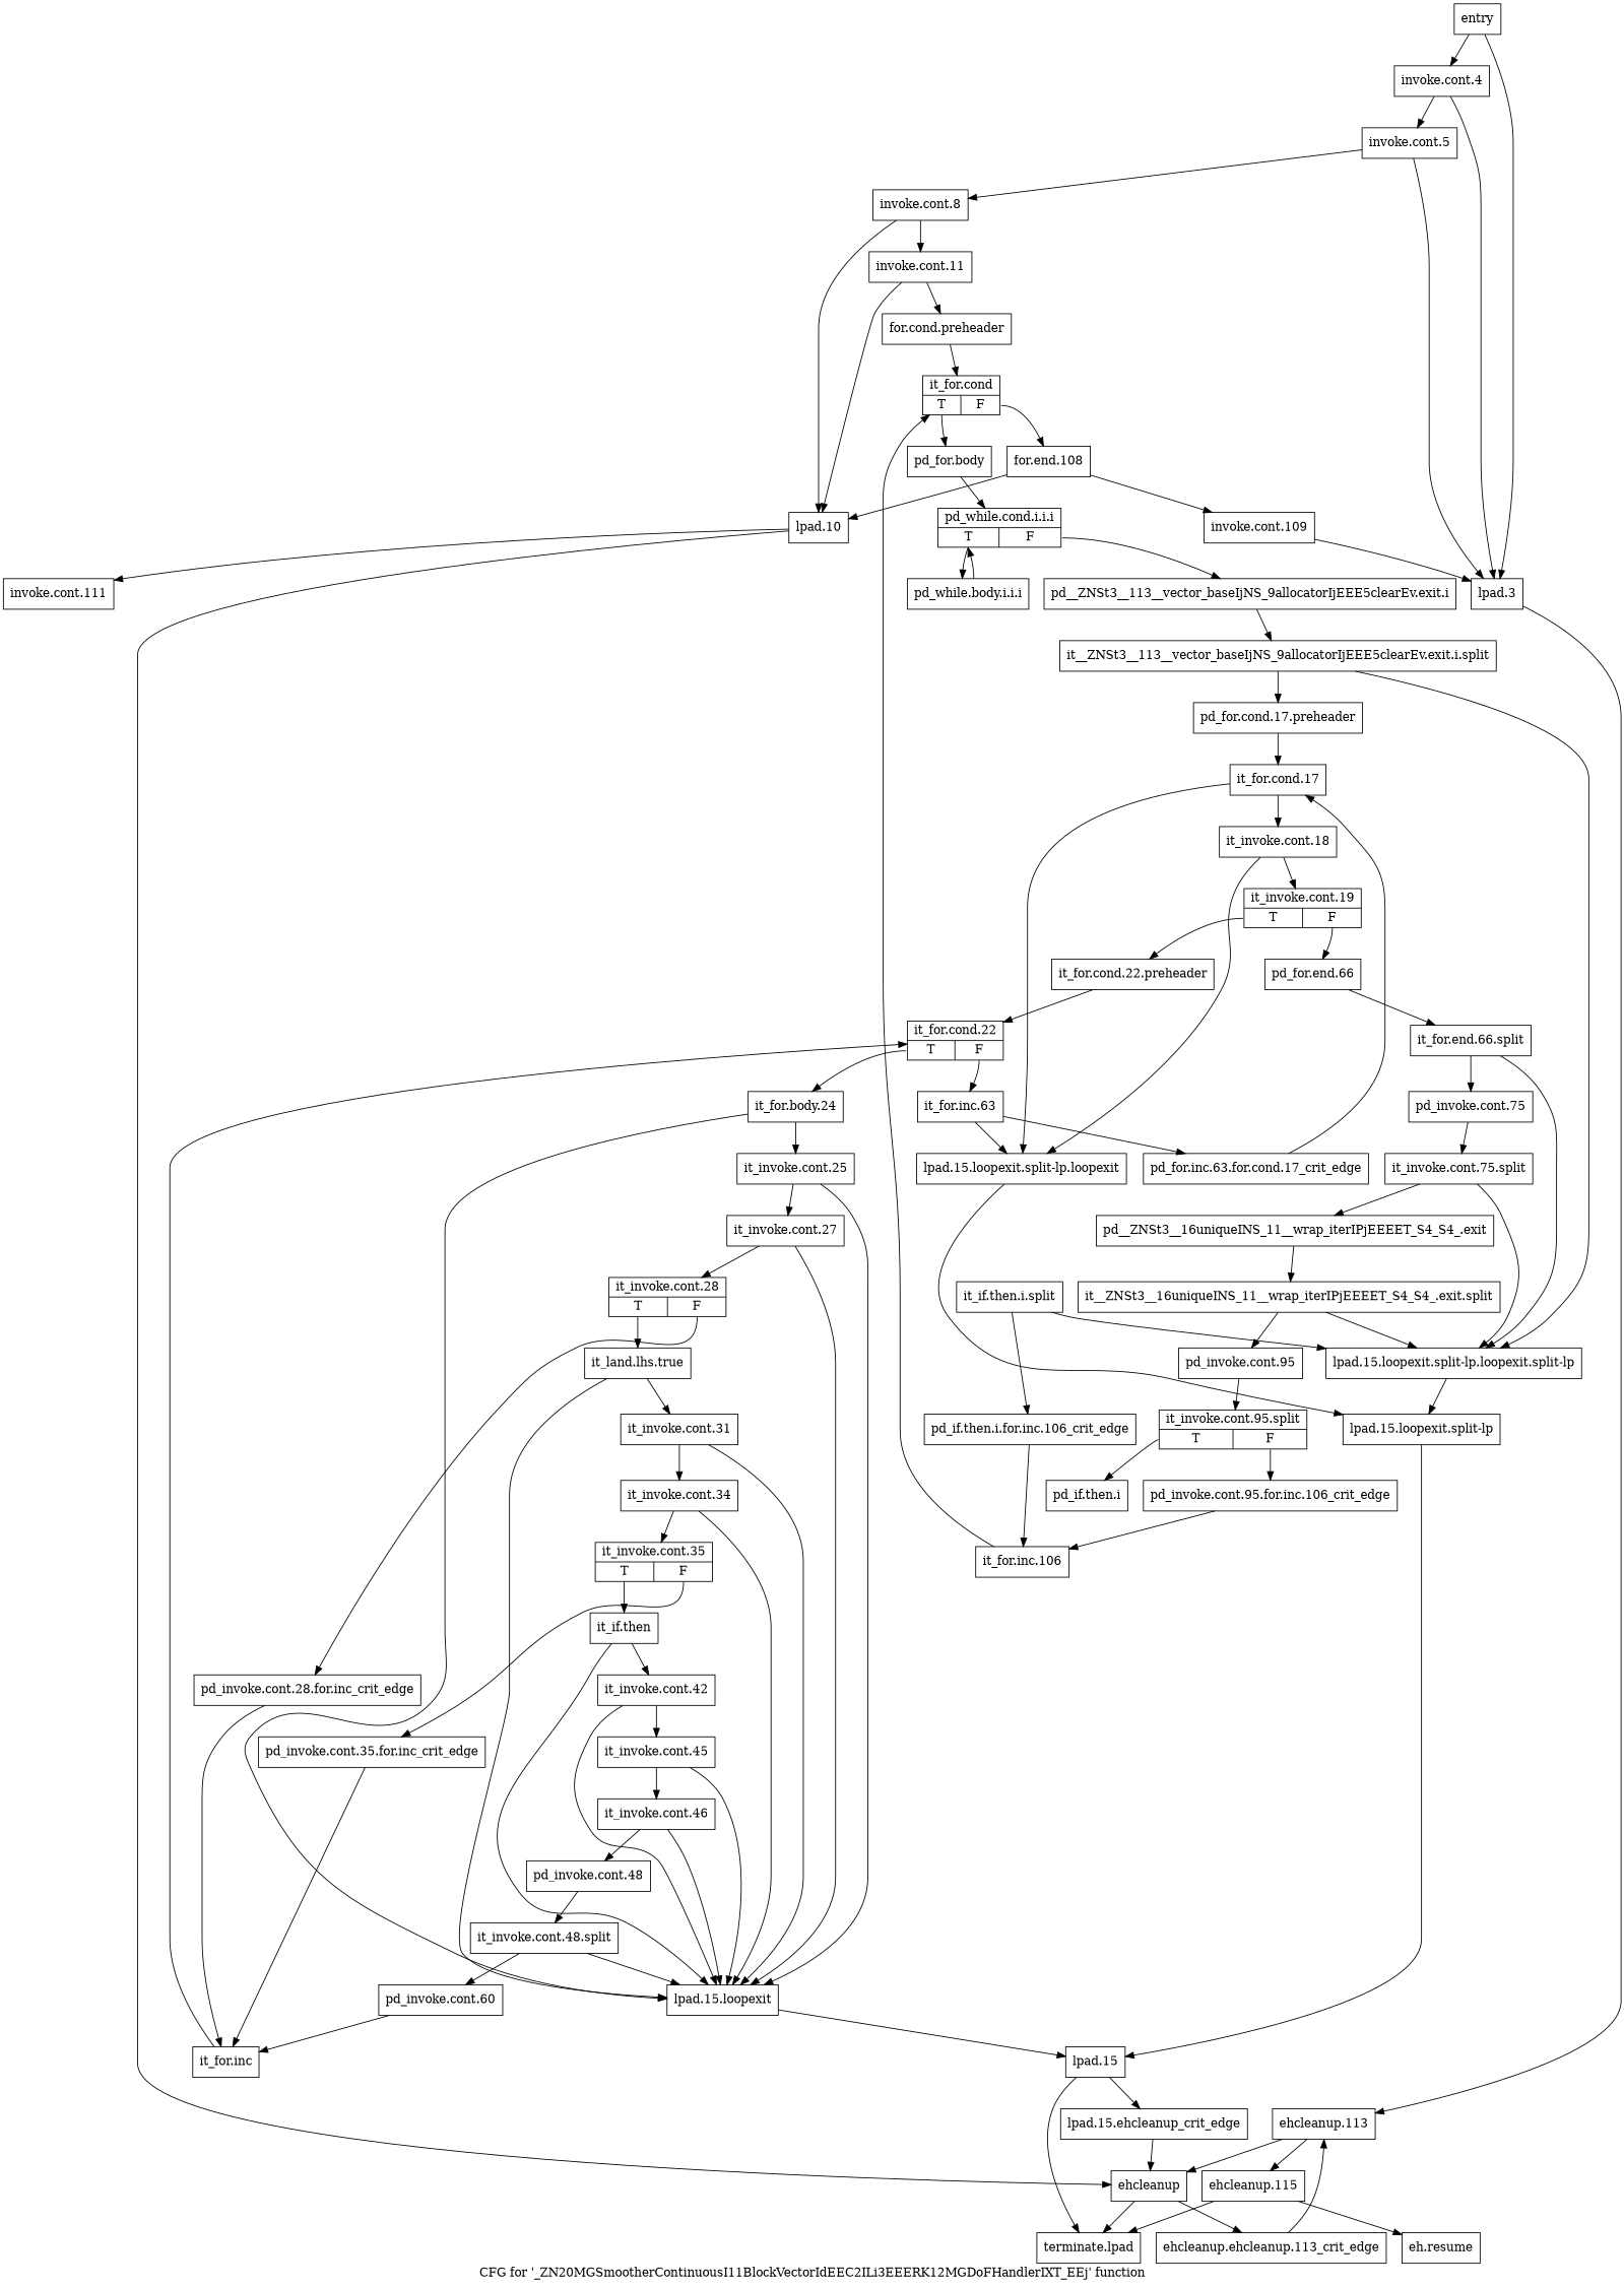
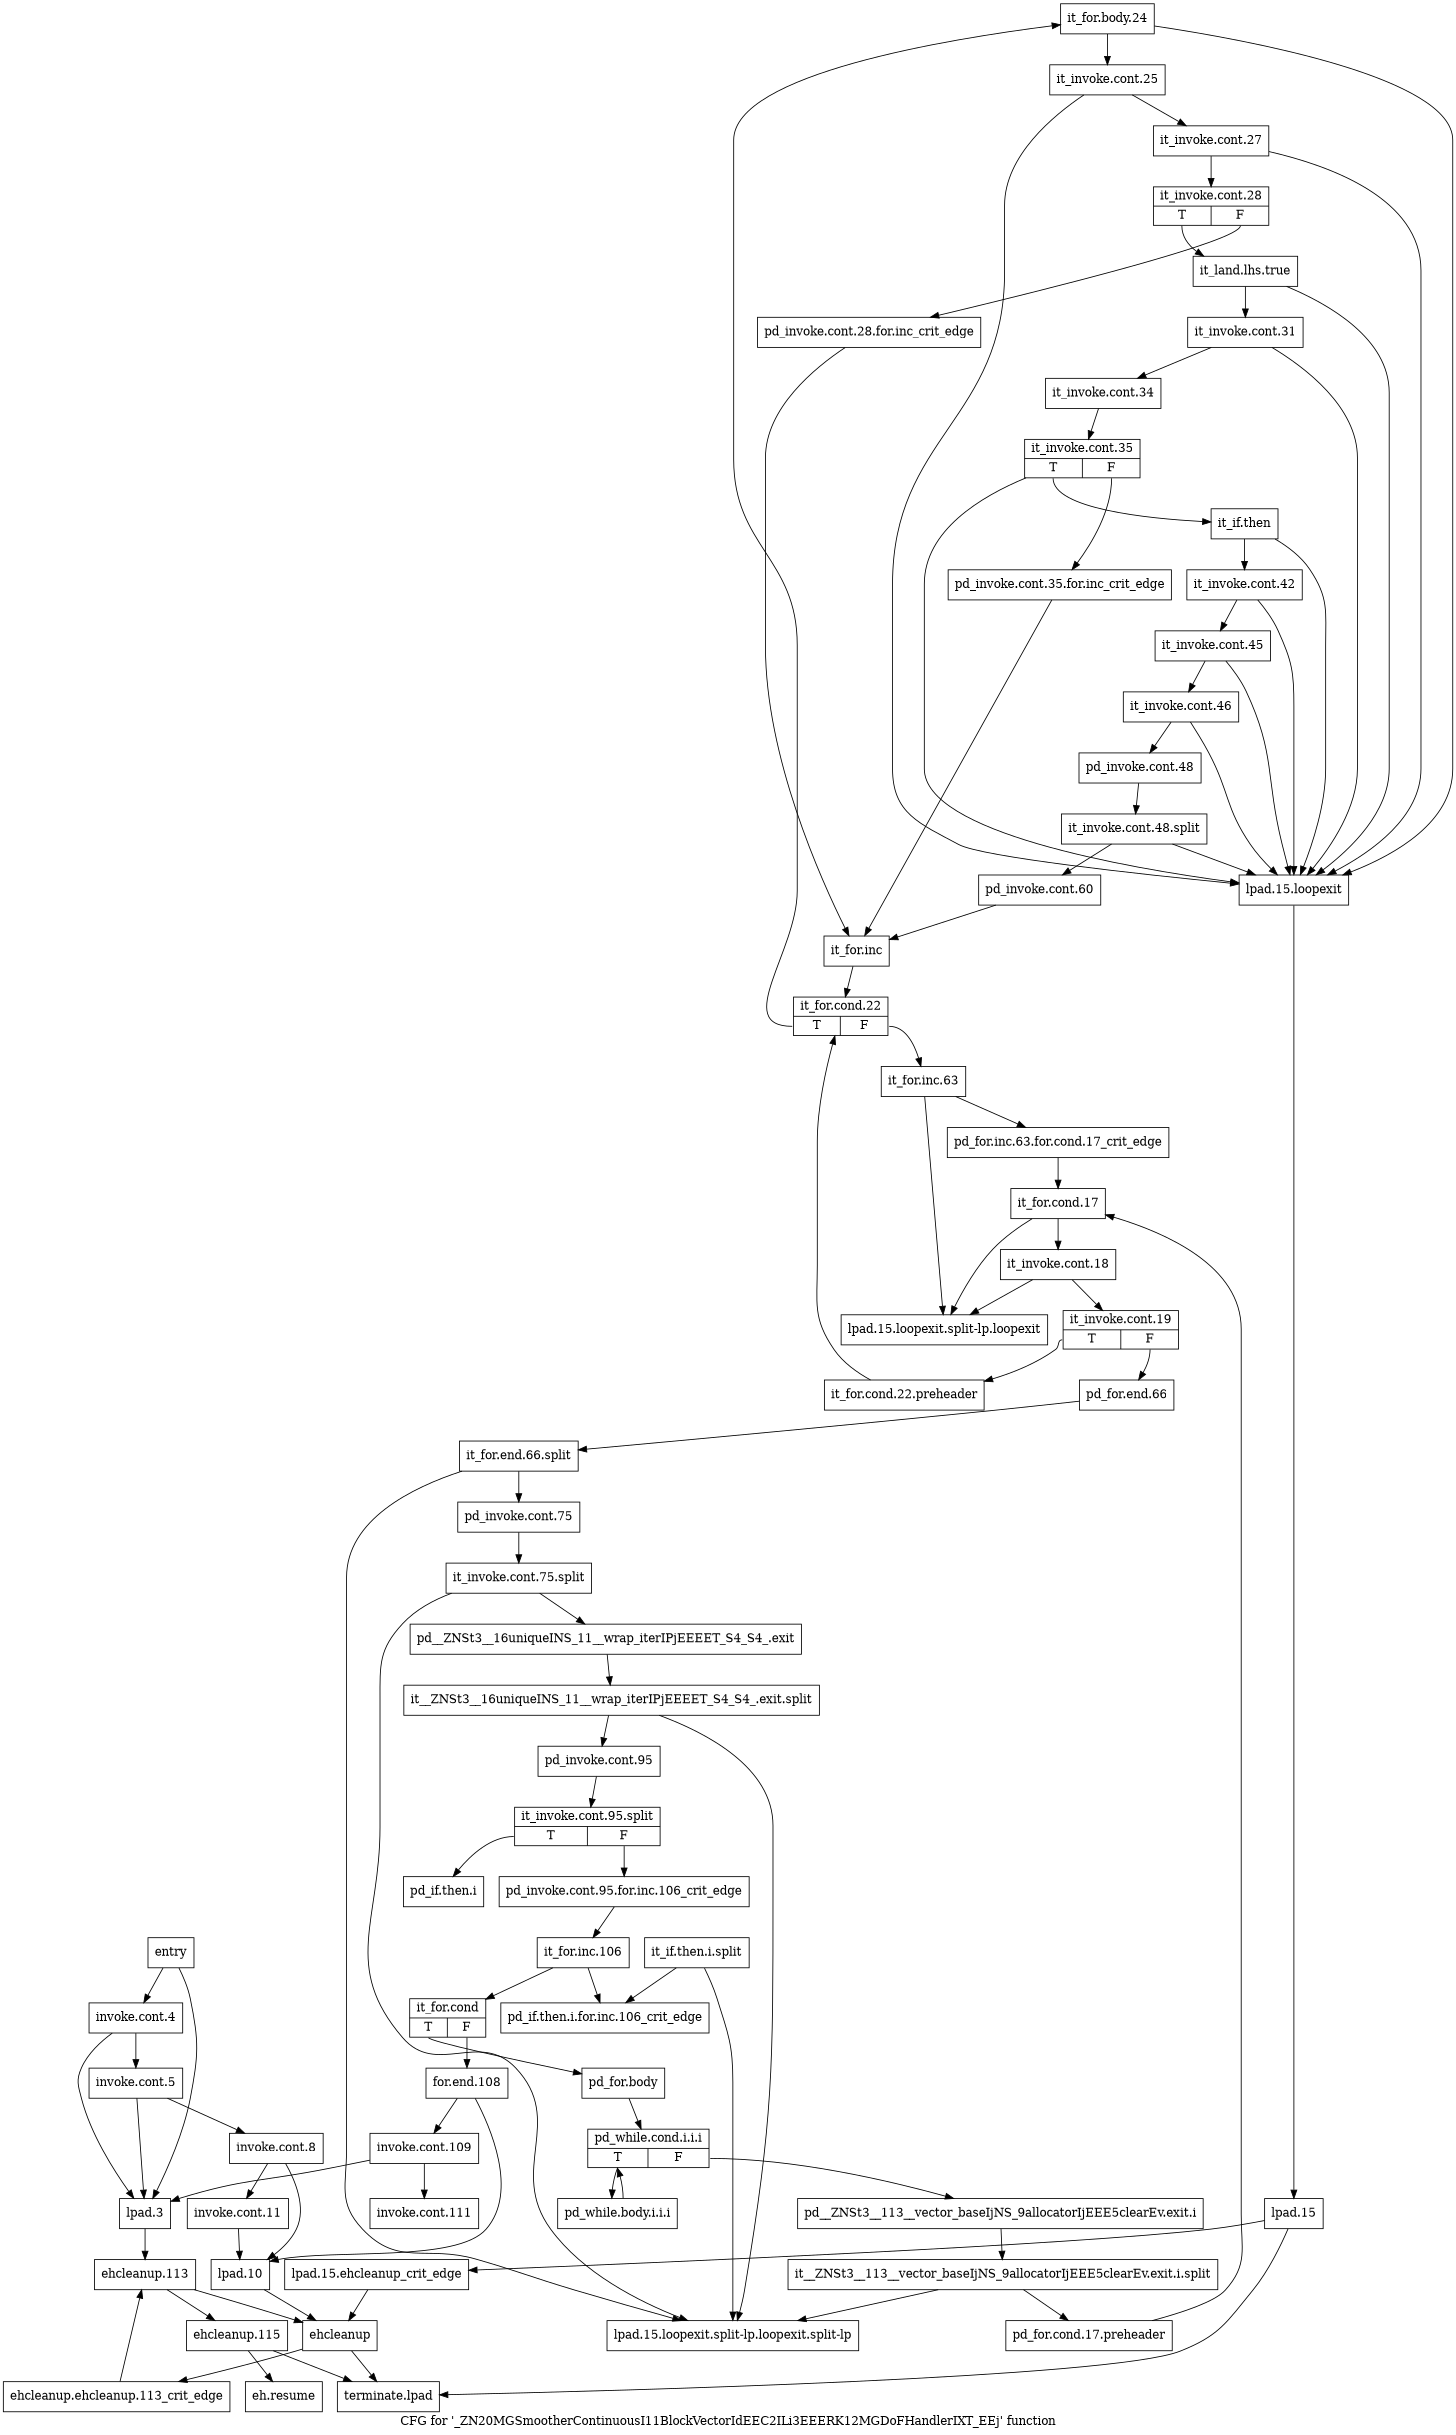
  digraph {
    label="CFG for '_ZN20MGSmootherContinuousI11BlockVectorIdEEC2ILi3EEERK12MGDoFHandlerIXT_EEj' function"
    node [shape=record]
    n1 [label="{entry}"]
    n2 [label="{invoke.cont.4}"]
    n3 [label="{lpad.3}"]
    n4 [label="{invoke.cont.5}"]
    n5 [label="{ehcleanup.113}"]
    n6 [label="{invoke.cont.8}"]
    n7 [label="{ehcleanup}"]
    n8 [label="{ehcleanup.115}"]
    n9 [label="{invoke.cont.11}"]
    n10 [label="{lpad.10}"]
-   n11 [label="{for.cond.preheader}"]
    n12 [label="{it_for.cond|{<s0>T|<s1>F}}"]
    n13 [label="{terminate.lpad}"]
    n14 [label="{ehcleanup.ehcleanup.113_crit_edge}"]
    n15 [label="{pd_for.body}"]
    n16 [label="{for.end.108}"]
    n17 [label="{pd_while.cond.i.i.i|{<s0>T|<s1>F}}"]
    n18 [label="{invoke.cont.109}"]
    n19 [label="{pd_while.body.i.i.i}"]
    n20 [label="{pd__ZNSt3__113__vector_baseIjNS_9allocatorIjEEE5clearEv.exit.i}"]
    n21 [label="{invoke.cont.111}"]
    n22 [label="{it__ZNSt3__113__vector_baseIjNS_9allocatorIjEEE5clearEv.exit.i.split}"]
    n23 [label="{pd_for.cond.17.preheader}"]
    n24 [label="{lpad.15.loopexit.split-lp.loopexit.split-lp}"]
    n25 [label="{it_for.cond.17}"]
-   n26 [label="{lpad.15.loopexit.split-lp}"]
    n27 [label="{it_invoke.cont.18}"]
    n28 [label="{lpad.15.loopexit.split-lp.loopexit}"]
    n29 [label="{lpad.15}"]
    n30 [label="{it_invoke.cont.19|{<s0>T|<s1>F}}"]
    n31 [label="{it_for.cond.22.preheader}"]
    n32 [label="{pd_for.end.66}"]
    n33 [label="{it_for.cond.22|{<s0>T|<s1>F}}"]
    n34 [label="{it_for.end.66.split}"]
    n35 [label="{it_for.body.24}"]
    n36 [label="{it_for.inc.63}"]
    n37 [label="{pd_invoke.cont.75}"]
    n38 [label="{it_invoke.cont.25}"]
    n39 [label="{lpad.15.loopexit}"]
    n40 [label="{pd_for.inc.63.for.cond.17_crit_edge}"]
    n41 [label="{it_invoke.cont.27}"]
    n42 [label="{it_invoke.cont.28|{<s0>T|<s1>F}}"]
    n43 [label="{lpad.15.ehcleanup_crit_edge}"]
    n44 [label="{it_land.lhs.true}"]
    n45 [label="{pd_invoke.cont.28.for.inc_crit_edge}"]
    n46 [label="{it_invoke.cont.31}"]
    n47 [label="{it_for.inc}"]
    n48 [label="{it_invoke.cont.34}"]
    n49 [label="{it_invoke.cont.35|{<s0>T|<s1>F}}"]
    n50 [label="{it_if.then}"]
    n51 [label="{pd_invoke.cont.35.for.inc_crit_edge}"]
    n52 [label="{it_invoke.cont.42}"]
    n53 [label="{it_invoke.cont.45}"]
    n54 [label="{it_invoke.cont.46}"]
    n55 [label="{pd_invoke.cont.48}"]
    n56 [label="{it_invoke.cont.48.split}"]
    n57 [label="{pd_invoke.cont.60}"]
    n58 [label="{eh.resume}"]
    n59 [label="{it_invoke.cont.75.split}"]
    n60 [label="{pd__ZNSt3__16uniqueINS_11__wrap_iterIPjEEEET_S4_S4_.exit}"]
    n61 [label="{it__ZNSt3__16uniqueINS_11__wrap_iterIPjEEEET_S4_S4_.exit.split}"]
    n62 [label="{pd_invoke.cont.95}"]
    n63 [label="{it_invoke.cont.95.split|{<s0>T|<s1>F}}"]
    n64 [label="{pd_if.then.i}"]
    n65 [label="{pd_invoke.cont.95.for.inc.106_crit_edge}"]
    n66 [label="{it_for.inc.106}"]
    n67 [label="{it_if.then.i.split}"]
    n68 [label="{pd_if.then.i.for.inc.106_crit_edge}"]
    n1 -> n2
    n1 -> n3
    n2 -> n3
    n2 -> n4
    n3 -> n5
    n4 -> n3
    n4 -> n6
    n5 -> n7
    n5 -> n8
    n6 -> n9
    n6 -> n10
    n7 -> n13
    n7 -> n14
    n8 -> n13
    n8 -> n58
    n9 -> n10
-   n9 -> n11
    n10 -> n7
-   n11 -> n12
    n12 -> n15 [tailport=s0]
    n12 -> n16 [tailport=s1]
    n14 -> n5
    n15 -> n17
    n16 -> n10
    n16 -> n18
    n17 -> n19 [tailport=s0]
    n17 -> n20 [tailport=s1]
    n18 -> n3
-   n10 -> n21
+   n18 -> n21
    n19 -> n17
    n20 -> n22
    n22 -> n23
    n22 -> n24
    n23 -> n25
-   n24 -> n26
    n25 -> n27
    n25 -> n28
-   n26 -> n29
    n27 -> n28
    n27 -> n30
-   n28 -> n26
    n29 -> n13
    n29 -> n43
    n30 -> n31 [tailport=s0]
    n30 -> n32 [tailport=s1]
    n31 -> n33
    n32 -> n34
    n33 -> n35 [tailport=s0]
    n33 -> n36 [tailport=s1]
    n34 -> n24
    n34 -> n37
    n35 -> n38
    n35 -> n39
    n36 -> n28
    n36 -> n40
    n37 -> n59
    n38 -> n39
    n38 -> n41
    n39 -> n29
    n40 -> n25
    n41 -> n39
    n41 -> n42
    n42 -> n44 [tailport=s0]
    n42 -> n45 [tailport=s1]
    n43 -> n7
    n44 -> n39
    n44 -> n46
    n45 -> n47
    n46 -> n39
    n46 -> n48
    n47 -> n33
-   n48 -> n39
+   n49 -> n39
    n48 -> n49
    n49 -> n50 [tailport=s0]
    n49 -> n51 [tailport=s1]
    n50 -> n39
    n50 -> n52
    n51 -> n47
    n52 -> n39
    n52 -> n53
    n53 -> n39
    n53 -> n54
    n54 -> n39
    n54 -> n55
    n55 -> n56
    n56 -> n39
    n56 -> n57
    n57 -> n47
    n59 -> n24
    n59 -> n60
    n60 -> n61
    n61 -> n24
    n61 -> n62
    n62 -> n63
    n63 -> n64 [tailport=s0]
    n63 -> n65 [tailport=s1]
    n65 -> n66
    n66 -> n12
    n67 -> n24
    n67 -> n68
-   n68 -> n66
+   n66 -> n68
  }
